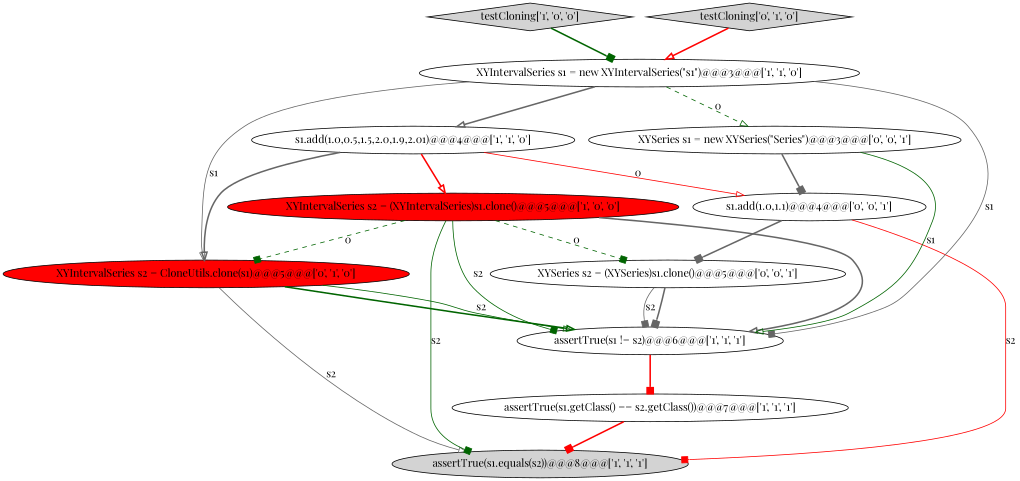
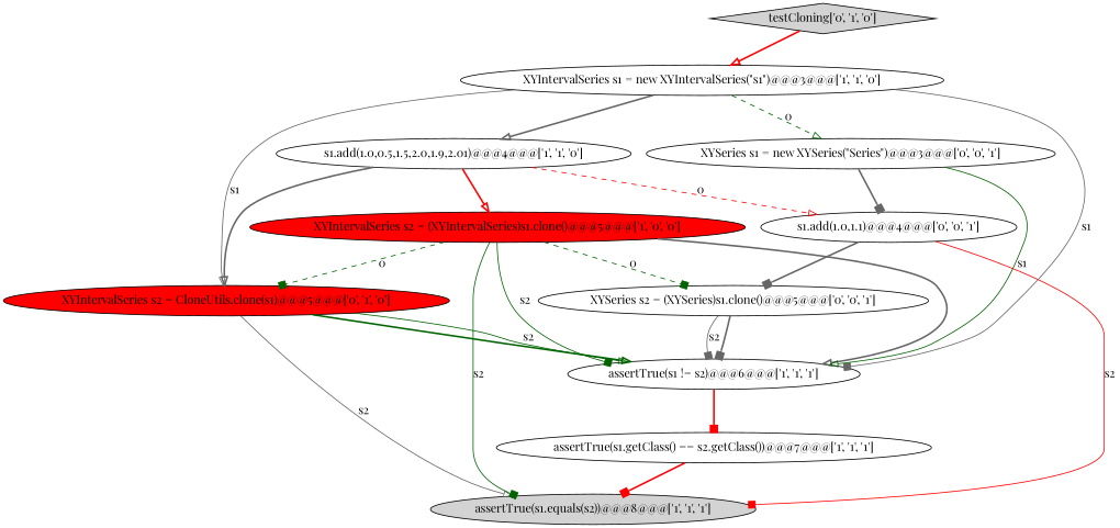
  digraph {
    fontname="Playfair Display"
    node [fillcolor=white fontname="Playfair Display" shape=ellipse style=filled]
    edge [arrowhead=box color=gray40 fontname="Playfair Display" style=bold]
    n1 [label="s1.add(1.0,0.5,1.5,2.0,1.9,2.01)@@@4@@@['1', '1', '0']"]
    n2 [fillcolor=red label="XYIntervalSeries s2 = CloneUtils.clone(s1)@@@5@@@['0', '1', '0']"]
    n3 [label="s1.add(1.0,1.1)@@@4@@@['0', '0', '1']"]
    n4 [fillcolor=red label="XYIntervalSeries s2 = (XYIntervalSeries)s1.clone()@@@5@@@['1', '0', '0']"]
    n5 [label="assertTrue(s1 != s2)@@@6@@@['1', '1', '1']"]
    n6 [fillcolor=lightgray label="assertTrue(s1.equals(s2))@@@8@@@['1', '1', '1']"]
    n7 [label="XYSeries s2 = (XYSeries)s1.clone()@@@5@@@['0', '0', '1']"]
    n8 [label="assertTrue(s1.getClass() == s2.getClass())@@@7@@@['1', '1', '1']"]
    n9 [label="XYIntervalSeries s1 = new XYIntervalSeries(\"s1\")@@@3@@@['1', '1', '0']"]
    n10 [label="XYSeries s1 = new XYSeries(\"Series\")@@@3@@@['0', '0', '1']"]
-   n11 [fillcolor=lightgray label="testCloning['1', '0', '0']" shape=diamond]
    n12 [fillcolor=lightgray label="testCloning['0', '1', '0']" shape=diamond]
    n1 -> n2 [arrowhead=onormal]
-   n1 -> n3 [arrowhead=onormal color=red label=0 style=solid]
+   n1 -> n3 [arrowhead=onormal color=red label=0 style=dashed]
    n1 -> n4 [arrowhead=onormal color=red]
    n2 -> n5 [arrowhead=onormal color=darkgreen]
    n2 -> n5 [arrowhead=onormal color=darkgreen label=s2 style=solid]
    n2 -> n6 [arrowhead=onormal label=s2 style=solid]
    n3 -> n6 [color=red label=s2 style=solid]
    n3 -> n7
    n4 -> n2 [color=darkgreen label=0 style=dashed]
    n4 -> n5 [color=darkgreen label=s2 style=solid]
    n4 -> n5 [arrowhead=onormal]
    n4 -> n6 [color=darkgreen label=s2 style=solid]
    n4 -> n7 [color=darkgreen label=0 style=dashed]
    n5 -> n8 [color=red]
    n7 -> n5
    n7 -> n5 [label=s2 style=solid]
    n8 -> n6 [color=red]
    n9 -> n1 [arrowhead=onormal]
    n9 -> n2 [arrowhead=onormal label=s1 style=solid]
    n9 -> n5 [label=s1 style=solid]
    n9 -> n10 [arrowhead=onormal color=darkgreen label=0 style=dashed]
    n10 -> n3
    n10 -> n5 [arrowhead=onormal color=darkgreen label=s1 style=solid]
-   n11 -> n9 [color=darkgreen]
    n12 -> n9 [arrowhead=onormal color=red]
  }
